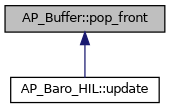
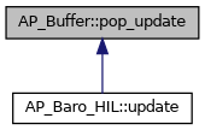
  digraph {
    rankdir=TB
    node [color=black fontname=Helvetica fontsize=10 shape=record style=filled]
-   n1 [fillcolor=grey75 fontcolor=black height=0.2 label="AP_Buffer::pop_front" width=0.4]
+   n1 [fillcolor=grey75 fontcolor=black height=0.2 label="AP_Buffer::pop_update" width=0.4]
    n2 [fillcolor=white height=0.2 label="AP_Baro_HIL::update" width=0.4]
    n1 -> n2 [color=midnightblue dir=back fontname=Helvetica fontsize=10 labelfontname=Helvetica labelfontsize=10 style=solid]
  }
